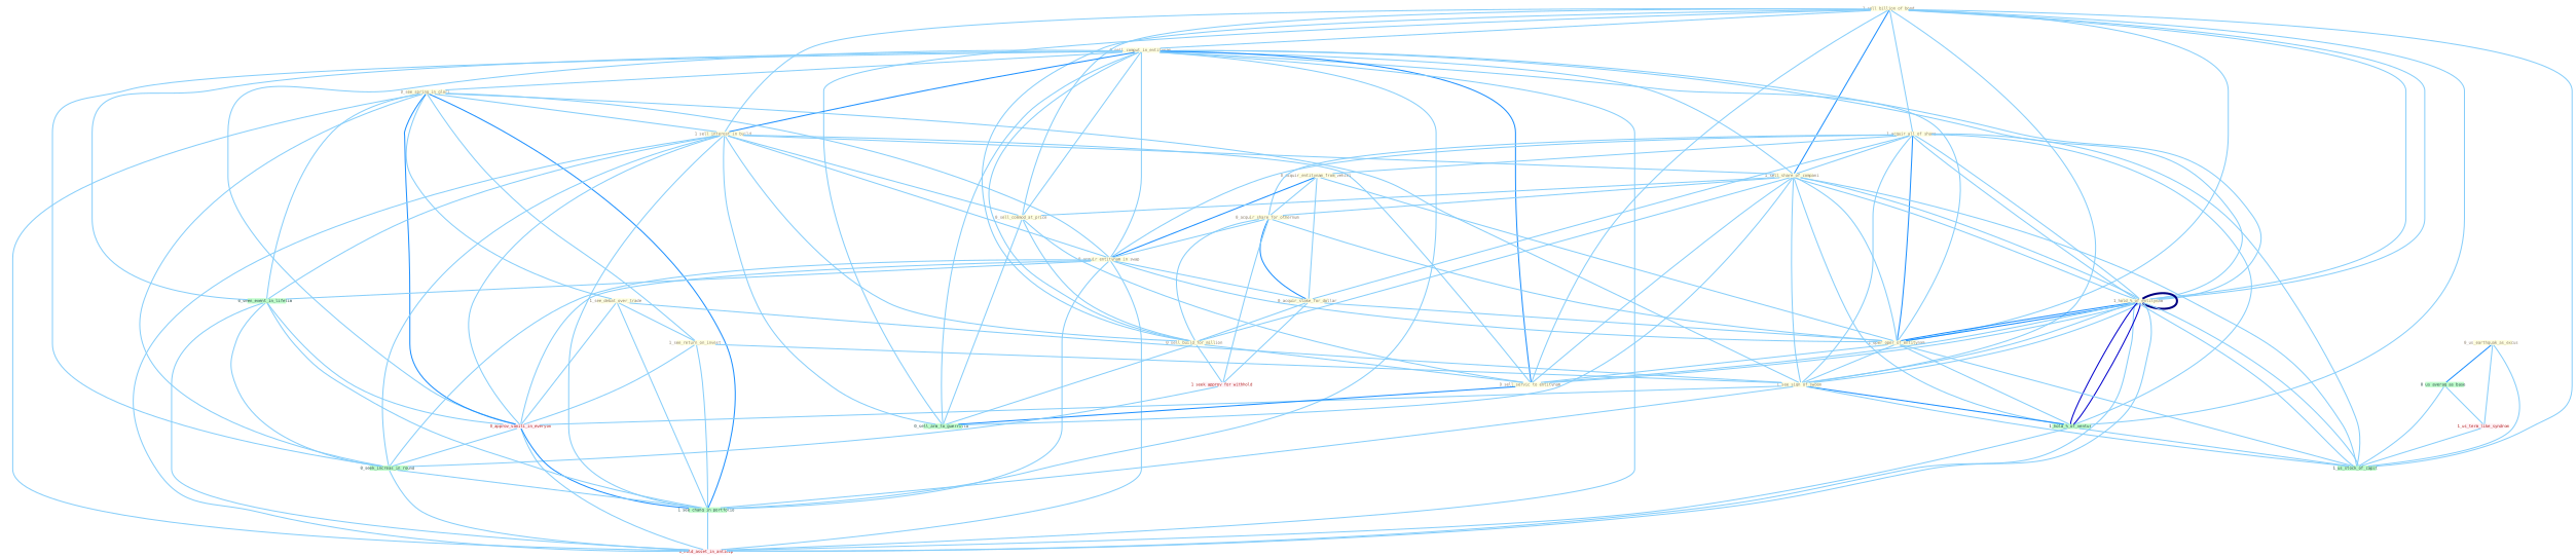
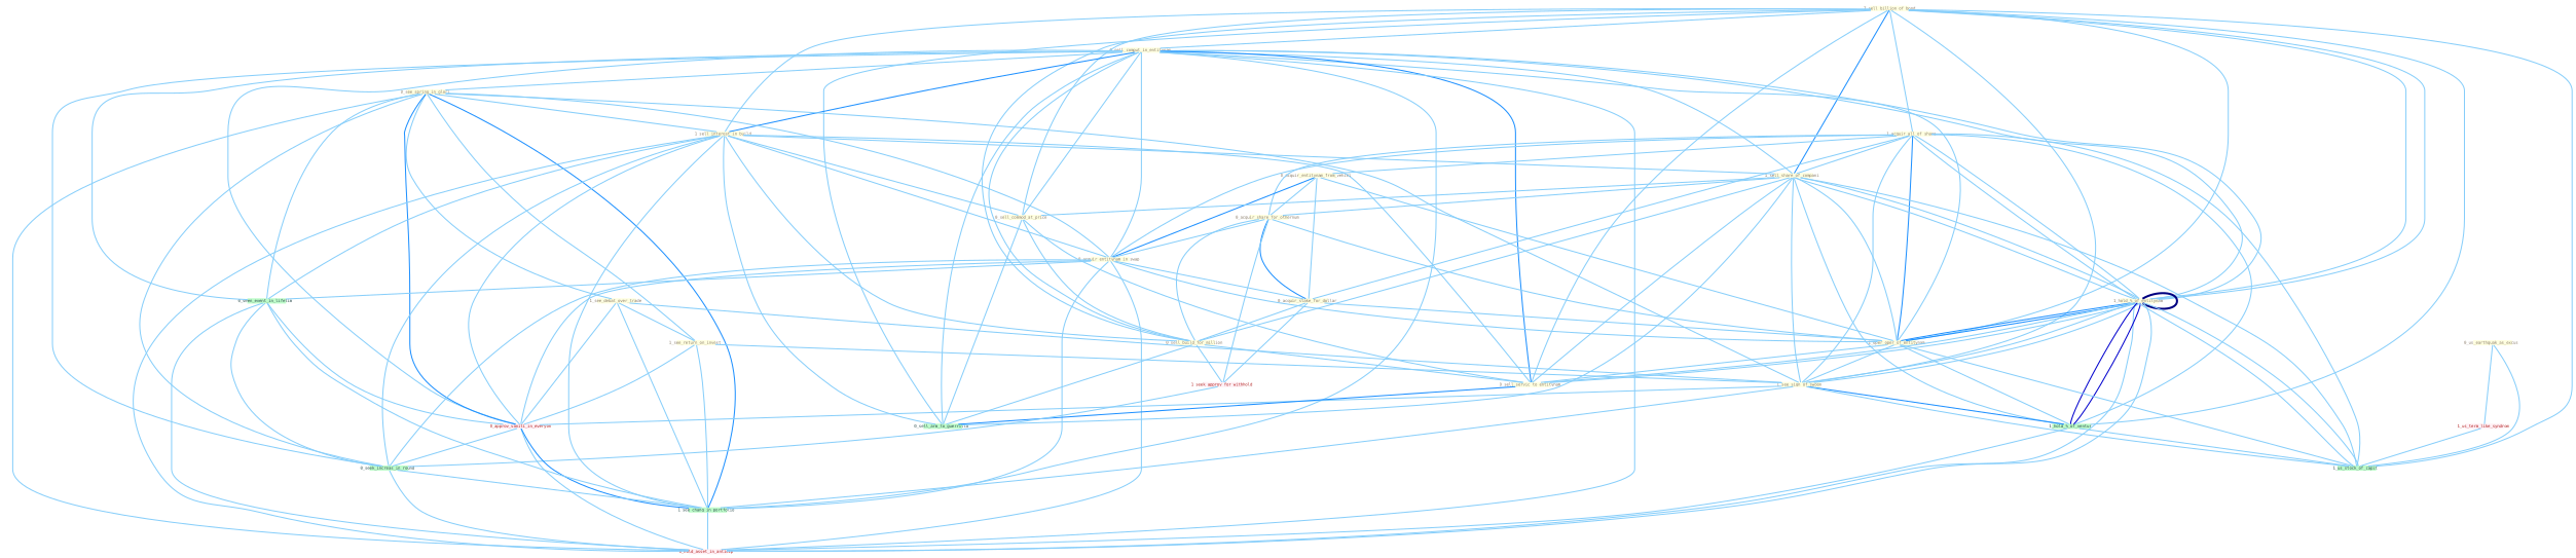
  graph {
    fontname="DejaVu Sans Mono"
    node [color="#ffffe0" fixedsize=true fontcolor="#8b7d6b" fontname="DejaVu Sans Mono" fontsize=4 shape=polygon style=filled]
    edge [color="#87cefa" fontname="DejaVu Sans Mono" w=1]
-   "1_sell_billion_of_bond " [height=.06 width=.5]
+   "1_sell_billion_of_bond " [height=.06 width=.5 label="7_sell_billion_of_bond"]
    "0_sell_comput_in_entitynam " [height=.06 width=.5]
    "0_see_spring_in_glori " [height=.06 width=.5]
    "0_us_earthquak_as_excus " [height=.06 width=.5]
    "1_sell_interest_in_build " [height=.06 width=.5]
    "1_acquir_all_of_share " [height=.06 width=.5]
    "0_acquir_entitynam_from_vehicl " [height=.06 width=.5]
    "1_sell_share_of_compani " [height=.06 width=.5]
    "0_acquir_share_for_othernum " [height=.06 width=.5]
    "1_see_debat_over_trade " [height=.06 width=.5]
    "0_sell_commod_at_price " [height=.06 width=.5]
    "1_hold_%_of_entitynam " [height=.06 width=.5]
    "0_acquir_entitynam_in_swap " [height=.06 width=.5]
    "0_acquir_stake_for_dollar " [height=.06 width=.5]
    "0_sell_build_for_million " [height=.06 width=.5]
    "1_see_return_on_invest " [height=.06 width=.5]
    n17 [height=.06 label="1_oper_oper_of_entitynam" width=.5]
    "1_see_sign_of_swoon " [height=.06 width=.5]
    "0_sell_servic_to_entitynam " [height=.06 width=.5]
    "1_us_term_like_syndrom " [color="#fff0f5" fontcolor="#b22222" height=.06 width=.5]
    "1_seek_approv_for_withhold " [color="#fff0f5" fontcolor="#b22222" height=.06 width=.5]
    n22 [color="#fff0f5" fontcolor="#b22222" height=.06 label="0_approv_vaniti_in_everyon" width=.5]
    "0_hold_asset_in_anticip " [color="#fff0f5" fontcolor="#b22222" height=.06 width=.5]
    "1_hold_%_of_ventur " [color="#BDFCC9" fontcolor="#2f4f4f" height=.06 width=.5]
    "0_sell_arm_to_guerrilla " [color="#BDFCC9" fontcolor="#2f4f4f" height=.06 width=.5]
    "1_us_stock_of_capit " [color="#BDFCC9" fontcolor="#2f4f4f" height=.06 width=.5]
    "0_seen_event_in_lifetim " [color="#BDFCC9" fontcolor="#2f4f4f" height=.06 width=.5]
    "0_seek_increas_in_round " [color="#BDFCC9" fontcolor="#2f4f4f" height=.06 width=.5]
    "1_see_chang_in_portfolio " [color="#BDFCC9" fontcolor="#2f4f4f" height=.06 width=.5]
-   "0_us_averag_as_base " [color="#BDFCC9" fontcolor="#2f4f4f" height=.06 width=.5]
    subgraph sub_1 {
      "1_sell_billion_of_bond "
      "0_sell_comput_in_entitynam "
      "0_see_spring_in_glori "
      "0_us_earthquak_as_excus "
      "1_sell_interest_in_build "
      "1_acquir_all_of_share "
      "0_acquir_entitynam_from_vehicl "
      "1_sell_share_of_compani "
      "0_acquir_share_for_othernum "
      "1_see_debat_over_trade "
      "0_sell_commod_at_price "
      "1_hold_%_of_entitynam "
      "0_acquir_entitynam_in_swap "
      "0_acquir_stake_for_dollar "
      "0_sell_build_for_million "
      "1_see_return_on_invest "
      n17
      "1_see_sign_of_swoon "
      "0_sell_servic_to_entitynam "
    }
    subgraph sub_2 {
      "1_us_term_like_syndrom "
      "1_seek_approv_for_withhold "
      n22
      "0_hold_asset_in_anticip "
    }
    "1_sell_billion_of_bond " -- "0_sell_comput_in_entitynam "
    "1_sell_billion_of_bond " -- "1_sell_interest_in_build "
    "1_sell_billion_of_bond " -- "1_acquir_all_of_share "
    "1_sell_billion_of_bond " -- "1_sell_share_of_compani " [color="#1e90ff" w=2]
    "1_sell_billion_of_bond " -- "0_sell_commod_at_price "
    "1_sell_billion_of_bond " -- "1_hold_%_of_entitynam "
    "1_sell_billion_of_bond " -- "1_hold_%_of_entitynam "
    "1_sell_billion_of_bond " -- "0_sell_build_for_million "
    "1_sell_billion_of_bond " -- n17
    "1_sell_billion_of_bond " -- "1_see_sign_of_swoon "
    "1_sell_billion_of_bond " -- "0_sell_servic_to_entitynam "
    "1_sell_billion_of_bond " -- "1_hold_%_of_ventur "
    "1_sell_billion_of_bond " -- "0_sell_arm_to_guerrilla "
    "1_sell_billion_of_bond " -- "1_us_stock_of_capit "
    "0_sell_comput_in_entitynam " -- "0_see_spring_in_glori "
    "0_sell_comput_in_entitynam " -- "1_sell_interest_in_build " [color="#1e90ff" w=2]
    "0_sell_comput_in_entitynam " -- "1_sell_share_of_compani "
    "0_sell_comput_in_entitynam " -- "0_sell_commod_at_price "
    "0_sell_comput_in_entitynam " -- "1_hold_%_of_entitynam "
    "0_sell_comput_in_entitynam " -- "1_hold_%_of_entitynam "
    "0_sell_comput_in_entitynam " -- "0_acquir_entitynam_in_swap "
    "0_sell_comput_in_entitynam " -- "0_sell_build_for_million "
    "0_sell_comput_in_entitynam " -- n17
    "0_sell_comput_in_entitynam " -- "0_sell_servic_to_entitynam " [color="#1e90ff" w=2]
    "0_sell_comput_in_entitynam " -- n22
    "0_sell_comput_in_entitynam " -- "0_hold_asset_in_anticip "
    "0_sell_comput_in_entitynam " -- "0_sell_arm_to_guerrilla "
    "0_sell_comput_in_entitynam " -- "0_seen_event_in_lifetim "
    "0_sell_comput_in_entitynam " -- "0_seek_increas_in_round "
    "0_sell_comput_in_entitynam " -- "1_see_chang_in_portfolio "
    "0_see_spring_in_glori " -- "1_sell_interest_in_build "
    "0_see_spring_in_glori " -- "1_see_debat_over_trade "
    "0_see_spring_in_glori " -- "0_acquir_entitynam_in_swap "
    "0_see_spring_in_glori " -- "1_see_return_on_invest "
    "0_see_spring_in_glori " -- "1_see_sign_of_swoon "
    "0_see_spring_in_glori " -- n22 [color="#1e90ff" w=2]
    "0_see_spring_in_glori " -- "0_hold_asset_in_anticip "
    "0_see_spring_in_glori " -- "0_seen_event_in_lifetim "
    "0_see_spring_in_glori " -- "0_seek_increas_in_round "
    "0_see_spring_in_glori " -- "1_see_chang_in_portfolio " [color="#1e90ff" w=2]
    "0_us_earthquak_as_excus " -- "1_us_term_like_syndrom "
    "0_us_earthquak_as_excus " -- "1_us_stock_of_capit "
-   "0_us_earthquak_as_excus " -- "0_us_averag_as_base " [color="#1e90ff" w=2]
    "1_sell_interest_in_build " -- "1_sell_share_of_compani "
    "1_sell_interest_in_build " -- "0_sell_commod_at_price "
    "1_sell_interest_in_build " -- "0_acquir_entitynam_in_swap "
    "1_sell_interest_in_build " -- "0_sell_build_for_million "
    "1_sell_interest_in_build " -- "0_sell_servic_to_entitynam "
    "1_sell_interest_in_build " -- n22
    "1_sell_interest_in_build " -- "0_hold_asset_in_anticip "
    "1_sell_interest_in_build " -- "0_sell_arm_to_guerrilla "
    "1_sell_interest_in_build " -- "0_seen_event_in_lifetim "
    "1_sell_interest_in_build " -- "0_seek_increas_in_round "
    "1_sell_interest_in_build " -- "1_see_chang_in_portfolio "
    "1_acquir_all_of_share " -- "0_acquir_entitynam_from_vehicl "
    "1_acquir_all_of_share " -- "1_sell_share_of_compani "
    "1_acquir_all_of_share " -- "0_acquir_share_for_othernum "
    "1_acquir_all_of_share " -- "1_hold_%_of_entitynam "
    "1_acquir_all_of_share " -- "1_hold_%_of_entitynam "
    "1_acquir_all_of_share " -- "0_acquir_entitynam_in_swap "
    "1_acquir_all_of_share " -- "0_acquir_stake_for_dollar "
    "1_acquir_all_of_share " -- n17 [color="#1e90ff" w=2]
    "1_acquir_all_of_share " -- "1_see_sign_of_swoon "
    "1_acquir_all_of_share " -- "1_hold_%_of_ventur "
    "1_acquir_all_of_share " -- "1_us_stock_of_capit "
    "0_acquir_entitynam_from_vehicl " -- "0_acquir_share_for_othernum "
    "0_acquir_entitynam_from_vehicl " -- "0_acquir_entitynam_in_swap " [color="#1e90ff" w=2]
    "0_acquir_entitynam_from_vehicl " -- "0_acquir_stake_for_dollar "
    "0_acquir_entitynam_from_vehicl " -- n17
    "1_sell_share_of_compani " -- "0_acquir_share_for_othernum "
    "1_sell_share_of_compani " -- "0_sell_commod_at_price "
    "1_sell_share_of_compani " -- "1_hold_%_of_entitynam "
    "1_sell_share_of_compani " -- "1_hold_%_of_entitynam "
    "1_sell_share_of_compani " -- "0_sell_build_for_million "
    "1_sell_share_of_compani " -- n17
    "1_sell_share_of_compani " -- "1_see_sign_of_swoon "
    "1_sell_share_of_compani " -- "0_sell_servic_to_entitynam "
    "1_sell_share_of_compani " -- "1_hold_%_of_ventur "
    "1_sell_share_of_compani " -- "0_sell_arm_to_guerrilla "
    "1_sell_share_of_compani " -- "1_us_stock_of_capit "
    "0_acquir_share_for_othernum " -- "0_acquir_entitynam_in_swap "
    "0_acquir_share_for_othernum " -- "0_acquir_stake_for_dollar " [color="#1e90ff" w=2]
    "0_acquir_share_for_othernum " -- "0_sell_build_for_million "
    "0_acquir_share_for_othernum " -- n17
    "0_acquir_share_for_othernum " -- "1_seek_approv_for_withhold "
    "1_see_debat_over_trade " -- "1_see_return_on_invest "
    "1_see_debat_over_trade " -- "1_see_sign_of_swoon "
    "1_see_debat_over_trade " -- n22
    "1_see_debat_over_trade " -- "1_see_chang_in_portfolio "
    "0_sell_commod_at_price " -- "0_sell_build_for_million "
    "0_sell_commod_at_price " -- "0_sell_servic_to_entitynam "
    "0_sell_commod_at_price " -- "0_sell_arm_to_guerrilla "
    "1_hold_%_of_entitynam " -- "1_hold_%_of_entitynam " [color="#000080" style=bold w=4]
    "1_hold_%_of_entitynam " -- n17 [color="#1e90ff" w=2]
    "1_hold_%_of_entitynam " -- n17 [color="#1e90ff" w=2]
    "1_hold_%_of_entitynam " -- "1_see_sign_of_swoon "
    "1_hold_%_of_entitynam " -- "1_see_sign_of_swoon "
    "1_hold_%_of_entitynam " -- "0_sell_servic_to_entitynam "
    "1_hold_%_of_entitynam " -- "0_sell_servic_to_entitynam "
    "1_hold_%_of_entitynam " -- "0_hold_asset_in_anticip "
    "1_hold_%_of_entitynam " -- "0_hold_asset_in_anticip "
    "1_hold_%_of_entitynam " -- "1_hold_%_of_ventur " [color="#0000cd" w=3]
    "1_hold_%_of_entitynam " -- "1_hold_%_of_ventur " [color="#0000cd" w=3]
    "1_hold_%_of_entitynam " -- "1_us_stock_of_capit "
    "1_hold_%_of_entitynam " -- "1_us_stock_of_capit "
    "0_acquir_entitynam_in_swap " -- "0_acquir_stake_for_dollar "
    "0_acquir_entitynam_in_swap " -- n17
    "0_acquir_entitynam_in_swap " -- n22
    "0_acquir_entitynam_in_swap " -- "0_hold_asset_in_anticip "
    "0_acquir_entitynam_in_swap " -- "0_seen_event_in_lifetim "
    "0_acquir_entitynam_in_swap " -- "0_seek_increas_in_round "
    "0_acquir_entitynam_in_swap " -- "1_see_chang_in_portfolio "
    "0_acquir_stake_for_dollar " -- "0_sell_build_for_million "
    "0_acquir_stake_for_dollar " -- n17
    "0_acquir_stake_for_dollar " -- "1_seek_approv_for_withhold "
    "0_sell_build_for_million " -- "0_sell_servic_to_entitynam "
    "0_sell_build_for_million " -- "1_seek_approv_for_withhold "
    "0_sell_build_for_million " -- "0_sell_arm_to_guerrilla "
    "1_see_return_on_invest " -- "1_see_sign_of_swoon "
    "1_see_return_on_invest " -- n22
    "1_see_return_on_invest " -- "1_see_chang_in_portfolio "
    n17 -- "1_see_sign_of_swoon "
    n17 -- "0_sell_servic_to_entitynam "
    n17 -- "1_hold_%_of_ventur "
    n17 -- "1_us_stock_of_capit "
    "1_see_sign_of_swoon " -- n22
    "1_see_sign_of_swoon " -- "1_hold_%_of_ventur " [color="#1e90ff"]
    "1_see_sign_of_swoon " -- "1_us_stock_of_capit "
    "1_see_sign_of_swoon " -- "1_see_chang_in_portfolio "
    "0_sell_servic_to_entitynam " -- "0_sell_arm_to_guerrilla " [color="#1e90ff" w=2]
    "1_us_term_like_syndrom " -- "1_us_stock_of_capit "
    "1_seek_approv_for_withhold " -- "0_seek_increas_in_round "
    n22 -- "0_hold_asset_in_anticip "
    n22 -- "0_seek_increas_in_round "
    n22 -- "1_see_chang_in_portfolio " [color="#1e90ff" w=2]
    "1_hold_%_of_ventur " -- "0_hold_asset_in_anticip "
    "1_hold_%_of_ventur " -- "1_us_stock_of_capit "
    "0_seen_event_in_lifetim " -- n22
    "0_seen_event_in_lifetim " -- "0_hold_asset_in_anticip "
    "0_seen_event_in_lifetim " -- "0_seek_increas_in_round "
    "0_seen_event_in_lifetim " -- "1_see_chang_in_portfolio "
    "0_seek_increas_in_round " -- "0_hold_asset_in_anticip "
    "0_seek_increas_in_round " -- "1_see_chang_in_portfolio "
    "1_see_chang_in_portfolio " -- "0_hold_asset_in_anticip "
-   "0_us_averag_as_base " -- "1_us_term_like_syndrom "
-   "0_us_averag_as_base " -- "1_us_stock_of_capit "
  }
